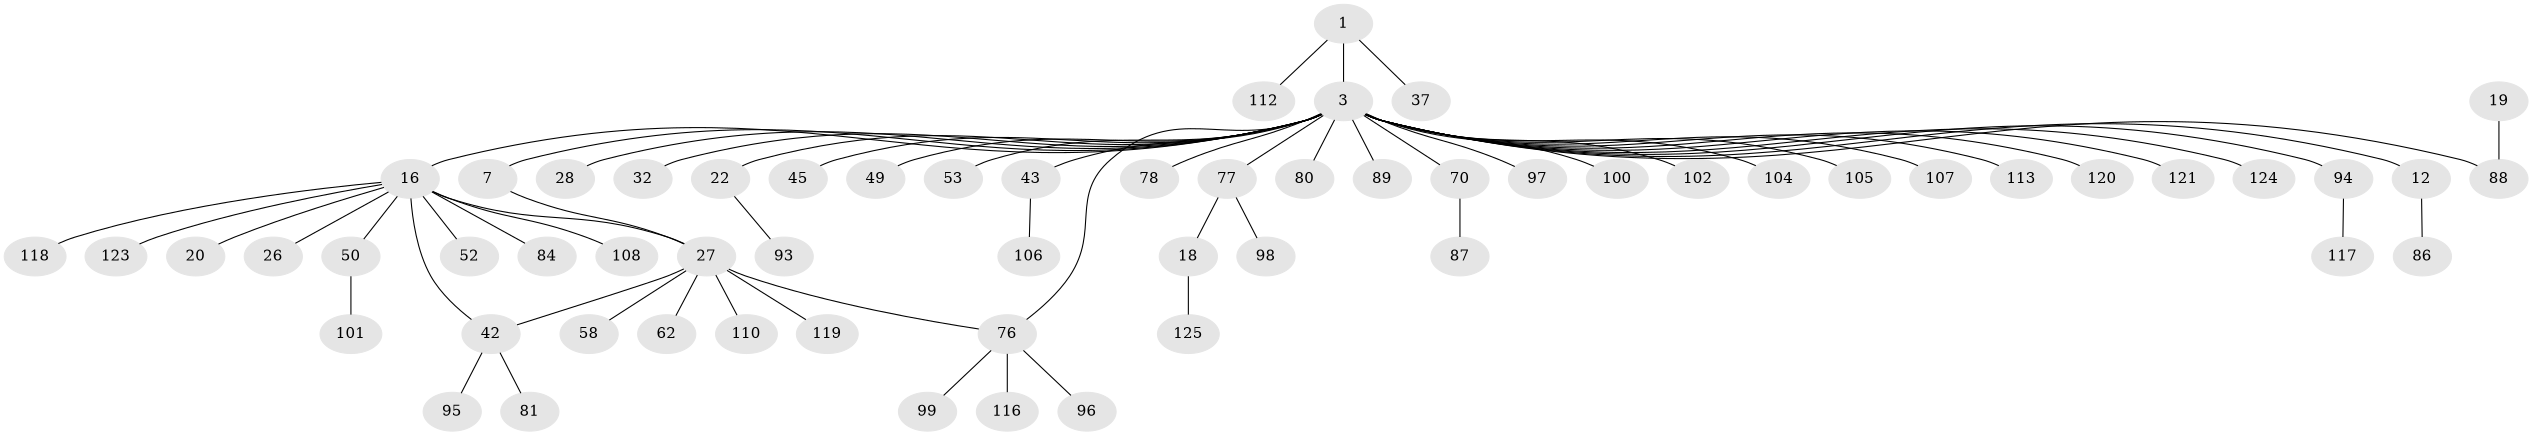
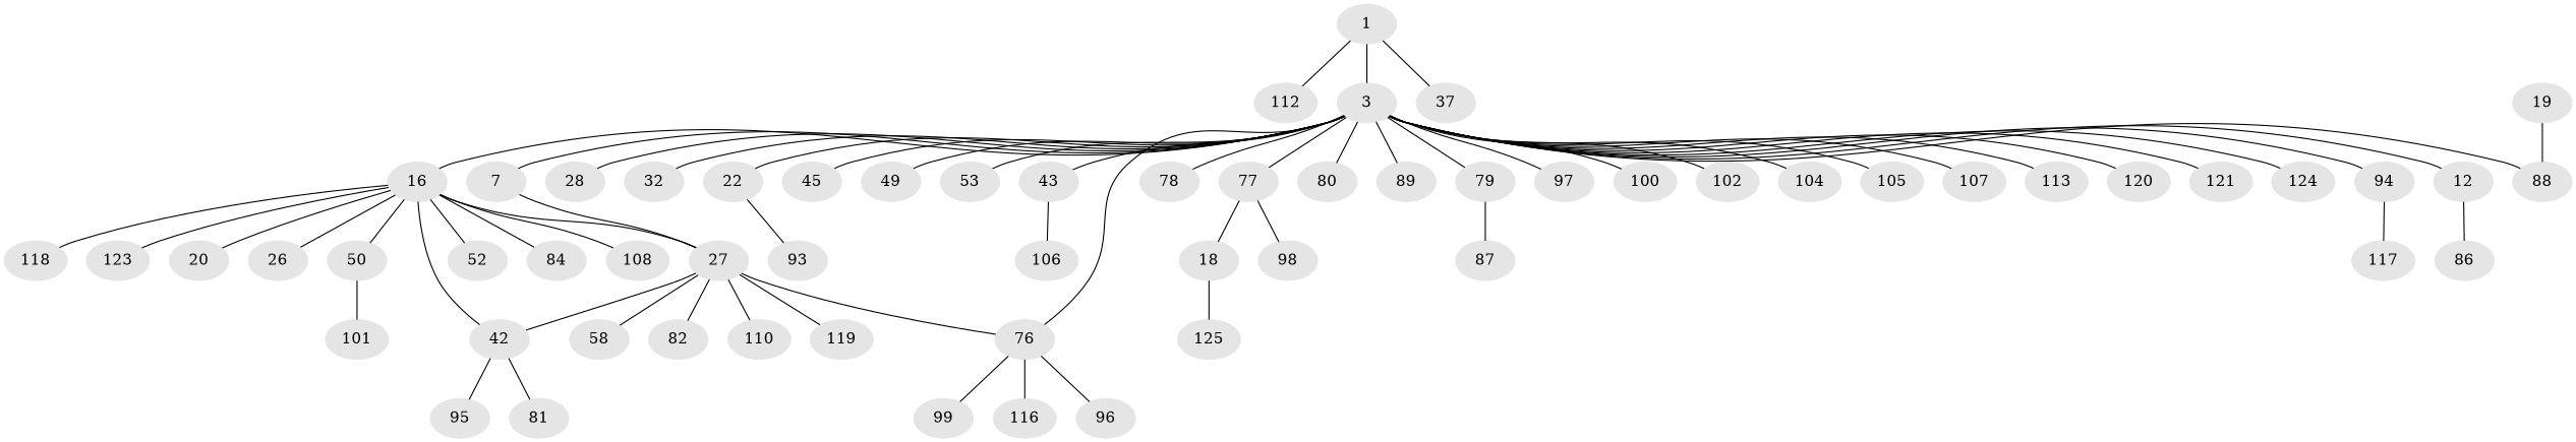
  graph {
    node [color=gray90 style=filled]
    1 [super="+2"]
    3 [super="+59+51+30+9+15+38+4+14+11+44+24+65+5+33+31+13+8+48+6"]
    37
    112
    7 [super="+56+67+66+57"]
    12
    16 [super="+17+60+35"]
    22 [super="+90+29"]
    28
    32 [super="+68"]
    43
    45 [super="+74"]
    49
    53
    76 [super="+109"]
    77
    78
-   79 [label=70]
+   79
    80
    88
    89
    94
    97
    100
    102
    104
    105
    107
    113
    120
    121
    124
    27 [super="+46"]
    86
    20
    26
    42
    50
    52
    84
    108
    118
    123
    18 [super="+47"]
    125
    19 [super="+54"]
    93
    106
    96
    99
    116
    98
    87
    117
    58
-   82 [label=62]
+   82
    110
    119
    81 [super="+91"]
    95 [super="+127"]
    101
    1 -- 3
    1 -- 37
    1 -- 112
    3 -- 7
    3 -- 12
    3 -- 16 [weight=3]
    3 -- 22
    3 -- 28
    3 -- 32
    3 -- 43
    3 -- 45
    3 -- 49
    3 -- 53
    3 -- 76
    3 -- 77
    3 -- 78
    3 -- 79
    3 -- 80
    3 -- 88
    3 -- 89
    3 -- 94
    3 -- 97
    3 -- 100
    3 -- 102
    3 -- 104
    3 -- 105
    3 -- 107
    3 -- 113
    3 -- 120
    3 -- 121
    3 -- 124
    7 -- 27
    12 -- 86
    16 -- 27
    16 -- 20
    16 -- 26
    16 -- 42
    16 -- 50
    16 -- 52
    16 -- 84
    16 -- 108
    16 -- 118
    16 -- 123
    22 -- 93
    43 -- 106
    76 -- 96
    76 -- 99
    76 -- 116
    77 -- 18
    77 -- 98
    79 -- 87
    94 -- 117
    27 -- 76
    27 -- 42
    27 -- 58
    27 -- 82
    27 -- 110
    27 -- 119
    42 -- 81
    42 -- 95
    50 -- 101
    18 -- 125
    19 -- 88
  }
